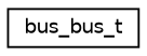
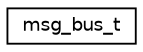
  digraph {
    rankdir=LR
-   n1 [color=black fillcolor=white fontname=Helvetica fontsize=10 height=0.2 label=bus_bus_t shape=record style=filled width=0.4]
+   n1 [color=black fillcolor=white fontname=Helvetica fontsize=10 height=0.2 label=msg_bus_t shape=record style=filled width=0.4]
  }
